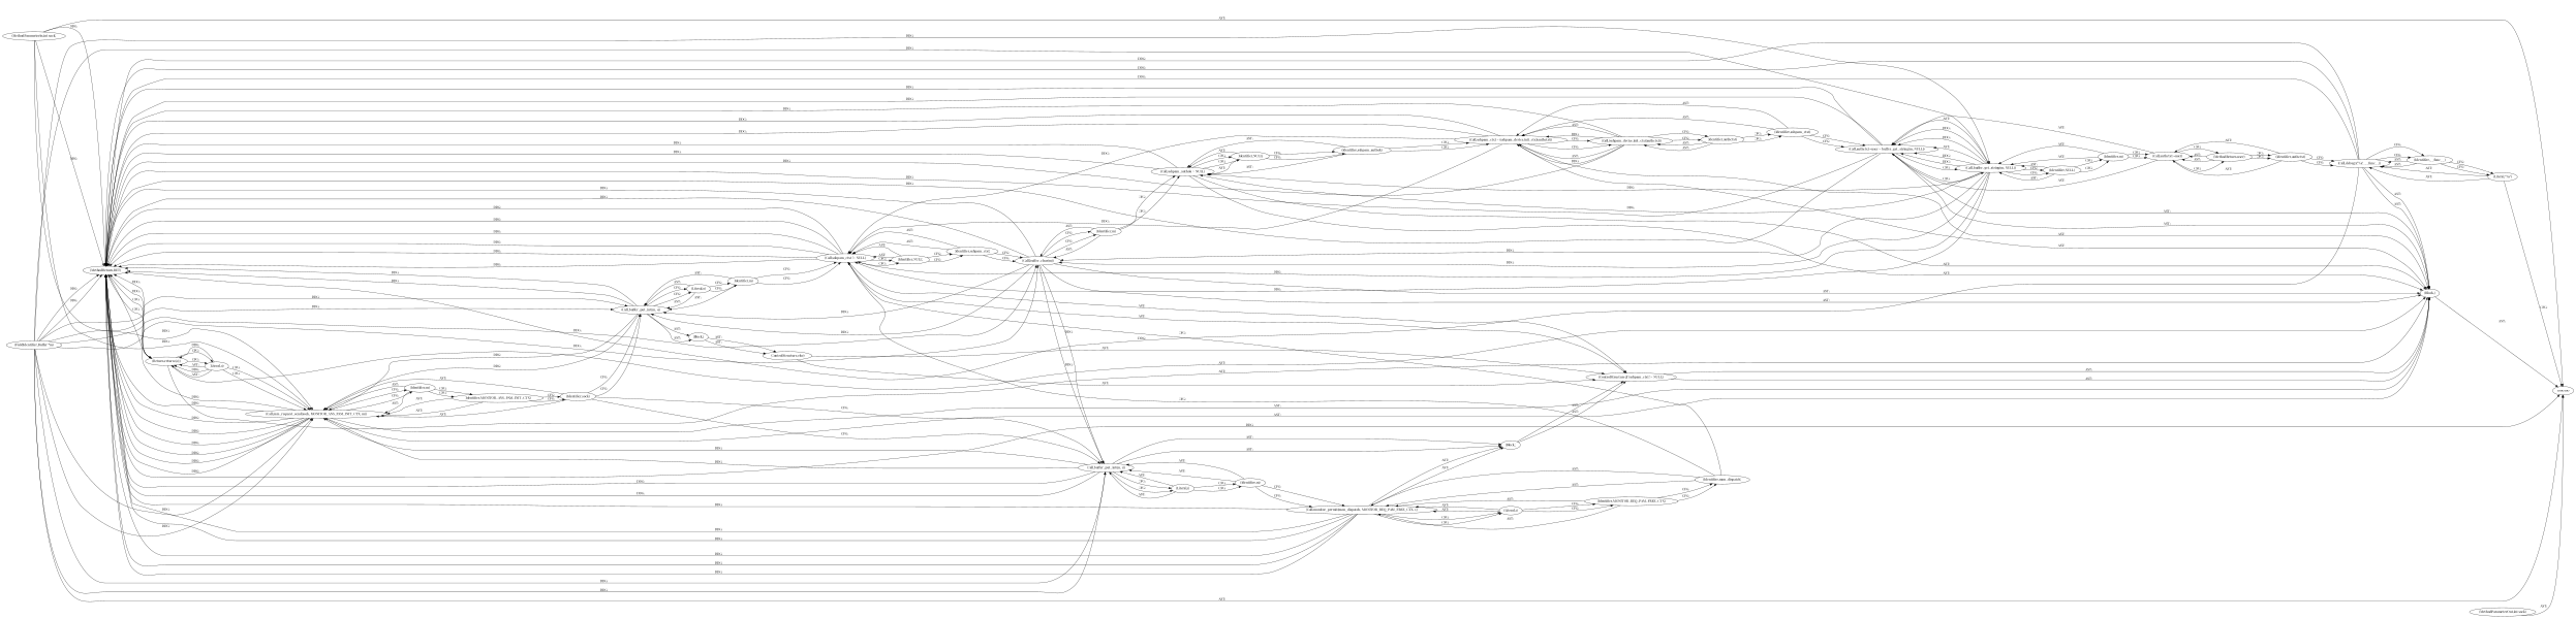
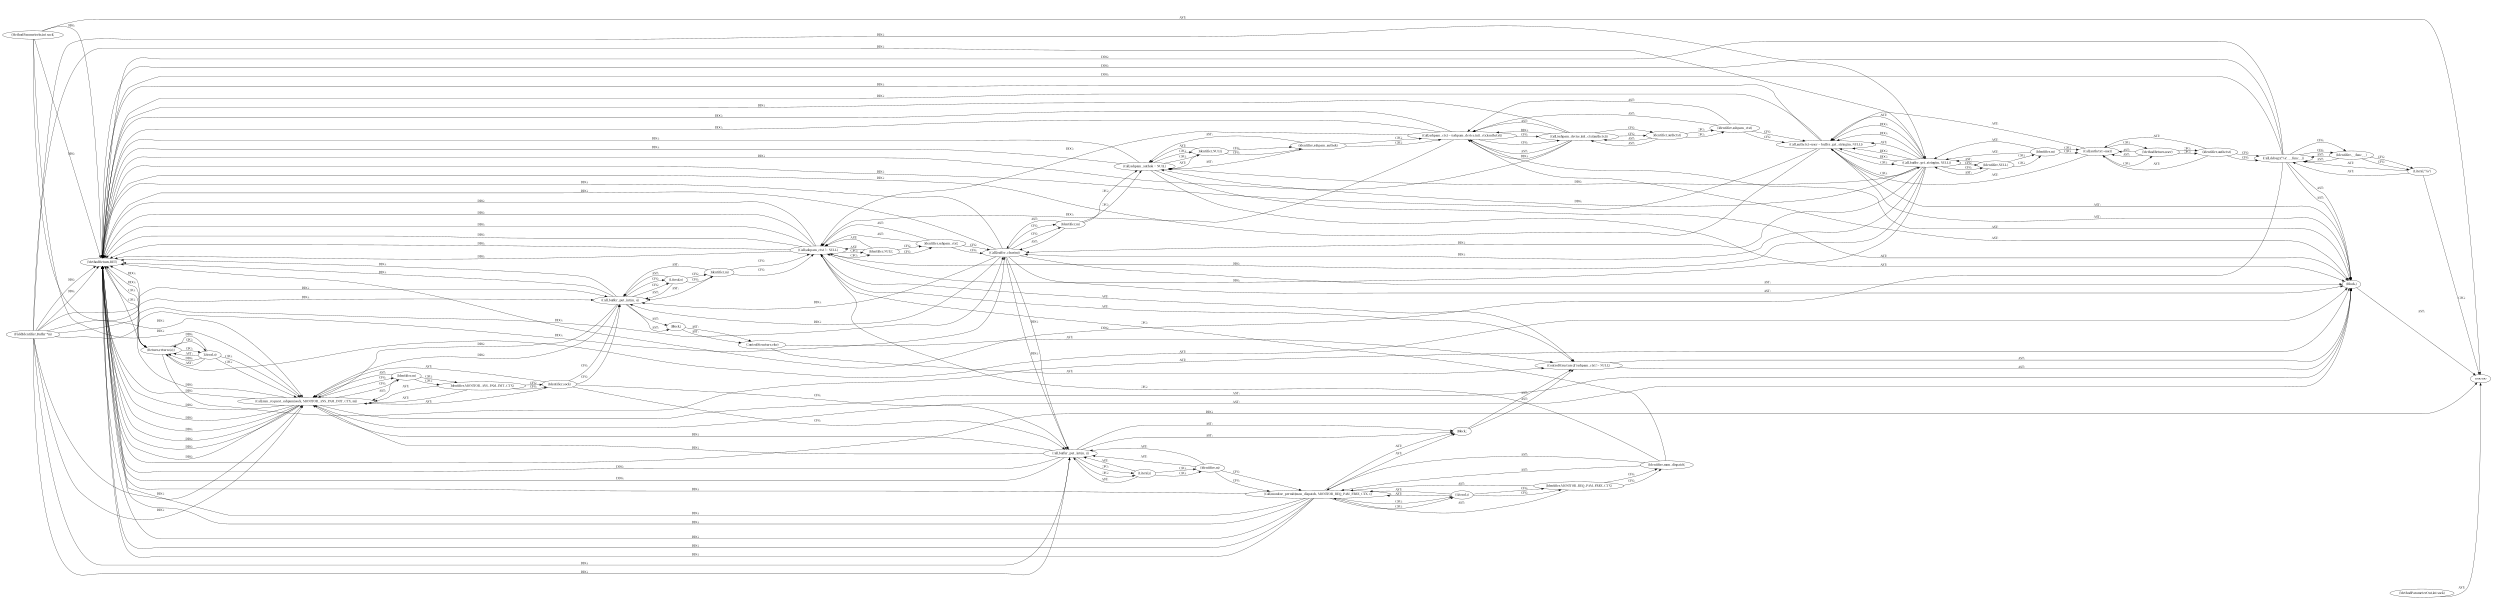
  digraph {
    fontname="Playfair Display"
    rankdir=LR
    node [fontname="Playfair Display"]
    edge [fontname="Playfair Display"]
    n1 [label="(MethodReturn,RET)"]
    n2 [label="(Return,return (0);)"]
    1000100
    n4 [label="(Block,)"]
    n5 [label="(Literal,0)"]
    n6 [label="(MethodParameterIn,int sock)"]
-   n7 [label="(Call,mm_request_send(sock, MONITOR_ANS_PAM_INIT_CTX, m))"]
+   n7 [label="(Call,mm_request_sshpam(sock, MONITOR_ANS_PAM_INIT_CTX, m))"]
    n8 [label="(Identifier,m)"]
    n9 [label="(MethodParameterOut,int sock)"]
    n10 [label="(FieldIdentifier,Buffer *m)"]
    n11 [label="(Call,buffer_put_int(m, 1))"]
    n12 [label="(Call,buffer_put_int(m, 0))"]
    n13 [label="(Call,buffer_get_string(m, NULL))"]
    n14 [label="(Call,buffer_clear(m))"]
    n15 [label="(Literal,1)"]
    n16 [label="(Block,)"]
    n17 [label="(Block,)"]
    n18 [label="(Literal,0)"]
    n19 [label="(Call,sshpam_ctxt != NULL)"]
    n20 [label="(Call,authctxt->user = buffer_get_string(m, NULL))"]
    n21 [label="(Identifier,NULL)"]
    n22 [label="(Call,sshpam_authok = NULL)"]
    n23 [label="(Identifier,m)"]
    n24 [label="(Identifier,m)"]
    n25 [label="(Call,monitor_permit(mon_dispatch, MONITOR_REQ_PAM_FREE_CTX, 1))"]
    n26 [label="(Literal,1)"]
    n27 [label="(ControlStructure,if (sshpam_ctxt != NULL))"]
    n28 [label="(ControlStructure,else)"]
    n29 [label="(Identifier,m)"]
    n30 [label="(Identifier,NULL)"]
    n31 [label="(Identifier,MONITOR_ANS_PAM_INIT_CTX)"]
    n32 [label="(Identifier,sock)"]
    n33 [label="(Identifier,__func__)"]
    n34 [label="(Call,debug3(\"%s\", __func__))"]
    n35 [label="(Literal,\"%s\")"]
    n36 [label="(Call,authctxt->user)"]
    n37 [label="(MethodReturn,user)"]
    n38 [label="(Identifier,authctxt)"]
    n39 [label="(Identifier,m)"]
    n40 [label="(Identifier,NULL)"]
    n41 [label="(Call,(sshpam_device.init_ctx)(authctxt))"]
    n42 [label="(Call,sshpam_ctxt = (sshpam_device.init_ctx)(authctxt))"]
    n43 [label="(Identifier,authctxt)"]
    n44 [label="(Identifier,sshpam_ctxt)"]
    n45 [label="(Identifier,sshpam_authok)"]
    n46 [label="(Identifier,sshpam_ctxt)"]
    n47 [label="(Identifier,mon_dispatch)"]
    n48 [label="(Identifier,MONITOR_REQ_PAM_FREE_CTX)"]
    n1 -> n2 [label="CFG: "]
    n1 -> n2 [label="CFG: "]
    n1 -> 1000100 [label="DDG: "]
    n2 -> n1 [label="DDG: "]
    n2 -> n1 [label="DDG: "]
    n2 -> n4 [label="AST: "]
    n2 -> n4 [label="AST: "]
    n2 -> n5 [label="CFG: "]
    n2 -> n5 [label="CFG: "]
    n4 -> 1000100 [label="AST: "]
    n5 -> n2 [label="AST: "]
    n5 -> n2 [label="DDG: "]
    n5 -> n2 [label="AST: "]
    n5 -> n2 [label="DDG: "]
    n5 -> n7 [label="CFG: "]
    n5 -> n7 [label="CFG: "]
    n6 -> n1 [label="DDG: "]
    n6 -> n1 [label="DDG: "]
    n6 -> 1000100 [label="AST: "]
    n6 -> n7 [label="DDG: "]
    n6 -> n7 [label="DDG: "]
    n7 -> n1 [label="DDG: "]
    n7 -> n1 [label="DDG: "]
    n7 -> n1 [label="DDG: "]
    n7 -> n1 [label="DDG: "]
    n7 -> n1 [label="DDG: "]
    n7 -> n1 [label="DDG: "]
    n7 -> n1 [label="DDG: "]
    n7 -> n1 [label="DDG: "]
    n7 -> n4 [label="AST: "]
    n7 -> n4 [label="AST: "]
    n7 -> n8 [label="CFG: "]
    n7 -> n8 [label="CFG: "]
    n8 -> n7 [label="AST: "]
    n8 -> n7 [label="AST: "]
    n8 -> n31 [label="CFG: "]
    n8 -> n31 [label="CFG: "]
    n9 -> 1000100 [label="AST: "]
    n10 -> n1 [label="DDG: "]
    n10 -> n1 [label="DDG: "]
-   n10 -> 1000100 [label="AST: "]
    n10 -> n7 [label="DDG: "]
    n10 -> n7 [label="DDG: "]
    n10 -> n11 [label="DDG: "]
    n10 -> n11 [label="DDG: "]
    n10 -> n12 [label="DDG: "]
    n10 -> n12 [label="DDG: "]
    n10 -> n13 [label="DDG: "]
    n10 -> n13 [label="DDG: "]
    n10 -> n14 [label="DDG: "]
    n10 -> n14 [label="DDG: "]
    n11 -> n1 [label="DDG: "]
    n11 -> n1 [label="DDG: "]
    n11 -> n7 [label="DDG: "]
    n11 -> n7 [label="DDG: "]
    n11 -> n15 [label="CFG: "]
    n11 -> n15 [label="CFG: "]
    n11 -> n16 [label="AST: "]
    n11 -> n16 [label="AST: "]
    n12 -> n1 [label="DDG: "]
    n12 -> n1 [label="DDG: "]
    n12 -> n7 [label="DDG: "]
    n12 -> n7 [label="DDG: "]
    n12 -> n17 [label="AST: "]
    n12 -> n17 [label="AST: "]
    n12 -> n18 [label="CFG: "]
    n12 -> n18 [label="CFG: "]
    n13 -> n14 [label="DDG: "]
    n13 -> n14 [label="DDG: "]
    n13 -> n19 [label="DDG: "]
    n13 -> n19 [label="DDG: "]
    n13 -> n20 [label="AST: "]
    n13 -> n20 [label="DDG: "]
    n13 -> n20 [label="DDG: "]
    n13 -> n20 [label="AST: "]
    n13 -> n20 [label="DDG: "]
    n13 -> n20 [label="DDG: "]
    n13 -> n21 [label="CFG: "]
    n13 -> n21 [label="CFG: "]
    n13 -> n22 [label="DDG: "]
    n13 -> n22 [label="DDG: "]
    n14 -> n1 [label="DDG: "]
    n14 -> n1 [label="DDG: "]
    n14 -> n4 [label="AST: "]
    n14 -> n4 [label="AST: "]
    n14 -> n11 [label="DDG: "]
    n14 -> n11 [label="DDG: "]
    n14 -> n12 [label="DDG: "]
    n14 -> n12 [label="DDG: "]
    n14 -> n23 [label="CFG: "]
    n14 -> n23 [label="CFG: "]
    n15 -> n11 [label="AST: "]
    n15 -> n11 [label="AST: "]
    n15 -> n24 [label="CFG: "]
    n15 -> n24 [label="CFG: "]
    n16 -> n27 [label="AST: "]
    n16 -> n27 [label="AST: "]
    n17 -> n28 [label="AST: "]
    n17 -> n28 [label="AST: "]
    n18 -> n12 [label="AST: "]
    n18 -> n12 [label="AST: "]
    n18 -> n29 [label="CFG: "]
    n18 -> n29 [label="CFG: "]
    n19 -> n1 [label="DDG: "]
    n19 -> n1 [label="DDG: "]
    n19 -> n1 [label="DDG: "]
    n19 -> n1 [label="DDG: "]
    n19 -> n1 [label="DDG: "]
    n19 -> n1 [label="DDG: "]
    n19 -> n27 [label="AST: "]
    n19 -> n27 [label="AST: "]
    n19 -> n30 [label="CFG: "]
    n19 -> n30 [label="CFG: "]
    n20 -> n1 [label="DDG: "]
    n20 -> n1 [label="DDG: "]
    n20 -> n1 [label="DDG: "]
    n20 -> n1 [label="DDG: "]
    n20 -> n4 [label="AST: "]
    n20 -> n4 [label="AST: "]
    n20 -> n13 [label="CFG: "]
    n20 -> n13 [label="CFG: "]
    n21 -> n13 [label="AST: "]
    n21 -> n13 [label="AST: "]
    n21 -> n39 [label="CFG: "]
    n21 -> n39 [label="CFG: "]
    n22 -> n1 [label="DDG: "]
    n22 -> n1 [label="DDG: "]
    n22 -> n4 [label="AST: "]
    n22 -> n4 [label="AST: "]
    n22 -> n40 [label="CFG: "]
    n22 -> n40 [label="CFG: "]
    n23 -> n14 [label="AST: "]
    n23 -> n14 [label="AST: "]
    n23 -> n22 [label="CFG: "]
    n23 -> n22 [label="CFG: "]
    n24 -> n11 [label="AST: "]
    n24 -> n11 [label="AST: "]
    n24 -> n25 [label="CFG: "]
    n24 -> n25 [label="CFG: "]
    n25 -> n1 [label="DDG: "]
    n25 -> n1 [label="DDG: "]
    n25 -> n1 [label="DDG: "]
    n25 -> n1 [label="DDG: "]
    n25 -> n1 [label="DDG: "]
    n25 -> n1 [label="DDG: "]
    n25 -> n16 [label="AST: "]
    n25 -> n16 [label="AST: "]
    n25 -> n26 [label="CFG: "]
    n25 -> n26 [label="CFG: "]
    n26 -> n25 [label="AST: "]
    n26 -> n25 [label="AST: "]
    n26 -> n48 [label="CFG: "]
    n26 -> n48 [label="CFG: "]
    n27 -> n4 [label="AST: "]
    n27 -> n4 [label="AST: "]
    n28 -> n27 [label="AST: "]
    n28 -> n27 [label="AST: "]
    n29 -> n12 [label="AST: "]
    n29 -> n12 [label="AST: "]
    n29 -> n19 [label="CFG: "]
    n29 -> n19 [label="CFG: "]
    n30 -> n19 [label="AST: "]
    n30 -> n19 [label="AST: "]
    n30 -> n46 [label="CFG: "]
    n30 -> n46 [label="CFG: "]
    n31 -> n7 [label="AST: "]
    n31 -> n7 [label="AST: "]
    n31 -> n32 [label="CFG: "]
    n31 -> n32 [label="CFG: "]
    n32 -> n7 [label="AST: "]
    n32 -> n7 [label="AST: "]
    n32 -> n11 [label="CFG: "]
    n32 -> n11 [label="CFG: "]
    n32 -> n12 [label="CFG: "]
    n32 -> n12 [label="CFG: "]
    n33 -> n34 [label="AST: "]
    n33 -> n34 [label="AST: "]
    n33 -> n35 [label="CFG: "]
    n33 -> n35 [label="CFG: "]
    n34 -> n1 [label="DDG: "]
    n34 -> n1 [label="DDG: "]
    n34 -> n1 [label="DDG: "]
    n34 -> n1 [label="DDG: "]
    n34 -> n4 [label="AST: "]
    n34 -> n4 [label="AST: "]
    n34 -> n33 [label="CFG: "]
    n34 -> n33 [label="CFG: "]
    n35 -> 1000100 [label="CFG: "]
    n35 -> n34 [label="AST: "]
    n35 -> n34 [label="AST: "]
    n36 -> n20 [label="AST: "]
    n36 -> n20 [label="AST: "]
    n36 -> n37 [label="CFG: "]
    n36 -> n37 [label="CFG: "]
    n37 -> n36 [label="AST: "]
    n37 -> n36 [label="AST: "]
    n37 -> n38 [label="CFG: "]
    n37 -> n38 [label="CFG: "]
    n38 -> n34 [label="CFG: "]
    n38 -> n34 [label="CFG: "]
    n38 -> n36 [label="AST: "]
    n38 -> n36 [label="AST: "]
    n39 -> n13 [label="AST: "]
    n39 -> n13 [label="AST: "]
    n39 -> n36 [label="CFG: "]
    n39 -> n36 [label="CFG: "]
    n40 -> n22 [label="AST: "]
    n40 -> n22 [label="AST: "]
    n40 -> n45 [label="CFG: "]
    n40 -> n45 [label="CFG: "]
    n41 -> n1 [label="DDG: "]
    n41 -> n1 [label="DDG: "]
    n41 -> n42 [label="AST: "]
    n41 -> n42 [label="DDG: "]
    n41 -> n42 [label="AST: "]
    n41 -> n42 [label="DDG: "]
    n41 -> n43 [label="CFG: "]
    n41 -> n43 [label="CFG: "]
    n42 -> n1 [label="DDG: "]
    n42 -> n1 [label="DDG: "]
    n42 -> n4 [label="AST: "]
    n42 -> n4 [label="AST: "]
    n42 -> n19 [label="DDG: "]
    n42 -> n19 [label="DDG: "]
    n42 -> n41 [label="CFG: "]
    n42 -> n41 [label="CFG: "]
    n43 -> n41 [label="AST: "]
    n43 -> n41 [label="AST: "]
    n43 -> n44 [label="CFG: "]
    n43 -> n44 [label="CFG: "]
    n44 -> n20 [label="CFG: "]
    n44 -> n20 [label="CFG: "]
    n44 -> n42 [label="AST: "]
    n44 -> n42 [label="AST: "]
    n45 -> n22 [label="AST: "]
    n45 -> n22 [label="AST: "]
    n45 -> n42 [label="CFG: "]
    n45 -> n42 [label="CFG: "]
    n46 -> n14 [label="CFG: "]
    n46 -> n14 [label="CFG: "]
    n46 -> n19 [label="AST: "]
    n46 -> n19 [label="AST: "]
    n47 -> n19 [label="CFG: "]
    n47 -> n19 [label="CFG: "]
    n47 -> n25 [label="AST: "]
    n47 -> n25 [label="AST: "]
    n48 -> n25 [label="AST: "]
    n48 -> n25 [label="AST: "]
    n48 -> n47 [label="CFG: "]
    n48 -> n47 [label="CFG: "]
  }
